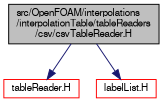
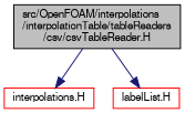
  digraph {
    node [color=red fontname=FreeSans fontsize=10 shape=record]
    edge [color=midnightblue fontname=FreeSans fontsize=10 labelfontname=FreeSans labelfontsize=10 style=solid]
    n1 [color=black fillcolor=grey75 fontcolor=black height=0.2 label="src/OpenFOAM/interpolations\l/interpolationTable/tableReaders\l/csv/csvTableReader.H" style=filled width=0.4]
-   n2 [height=0.2 label="tableReader.H" width=0.4]
+   n2 [height=0.2 label="interpolations.H" width=0.4]
    n3 [height=0.2 label="labelList.H" width=0.4]
    n1 -> n2
    n1 -> n3
  }
